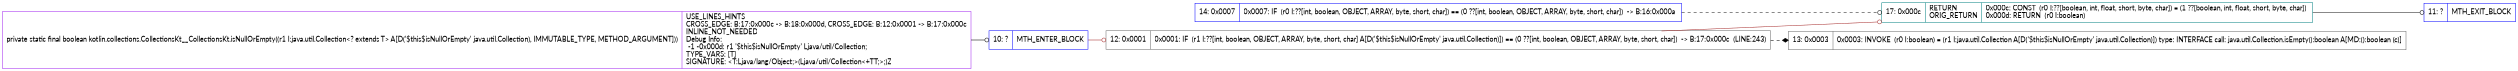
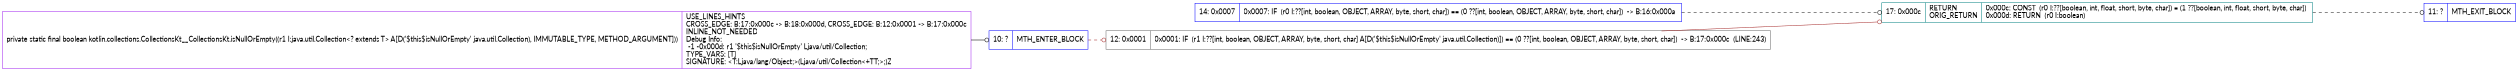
  digraph {
    fontname=Lato
    rankdir=LR
    node [color=blue fontname=Lato shape=record]
    edge [arrowhead=odot color=black fontname=Lato]
    n1 [label="{10\:\ ?|MTH_ENTER_BLOCK\l}"]
    n2 [color=gray40 label="{12\:\ 0x0001|0x0001: IF  (r1 I:??[int, boolean, OBJECT, ARRAY, byte, short, char] A[D('$this$isNullOrEmpty' java.util.Collection)]) == (0 ??[int, boolean, OBJECT, ARRAY, byte, short, char])  \-\> B:17:0x000c  (LINE:243)\l}"]
-   n3 [color=gray40 label="{13\:\ 0x0003|0x0003: INVOKE  (r0 I:boolean) = (r1 I:java.util.Collection A[D('$this$isNullOrEmpty' java.util.Collection)]) type: INTERFACE call: java.util.Collection.isEmpty():boolean A[MD:():boolean (c)]\l}"]
    n4 [color=teal label="{17\:\ 0x000c|RETURN\lORIG_RETURN\l|0x000c: CONST  (r0 I:??[boolean, int, float, short, byte, char]) = (1 ??[boolean, int, float, short, byte, char]) \l0x000d: RETURN  (r0 I:boolean) \l}"]
    n5 [label="{11\:\ ?|MTH_EXIT_BLOCK\l}"]
    n6 [label="{14\:\ 0x0007|0x0007: IF  (r0 I:??[int, boolean, OBJECT, ARRAY, byte, short, char]) == (0 ??[int, boolean, OBJECT, ARRAY, byte, short, char])  \-\> B:16:0x000a \l}"]
    n7 [color=purple label="{private static final boolean kotlin.collections.CollectionsKt__CollectionsKt.isNullOrEmpty((r1 I:java.util.Collection\<? extends T\> A[D('$this$isNullOrEmpty' java.util.Collection), IMMUTABLE_TYPE, METHOD_ARGUMENT]))  | USE_LINES_HINTS\lCROSS_EDGE: B:17:0x000c \-\> B:18:0x000d, CROSS_EDGE: B:12:0x0001 \-\> B:17:0x000c\lINLINE_NOT_NEEDED\lDebug Info:\l  \-1 \-0x000d: r1 '$this$isNullOrEmpty' Ljava\/util\/Collection;\lTYPE_VARS: [T]\lSIGNATURE: \<T:Ljava\/lang\/Object;\>(Ljava\/util\/Collection\<+TT;\>;)Z\l}"]
-   n1 -> n2 [color=brown]
-   n2 -> n3 [arrowhead=diamond style=dashed]
+   n1 -> n2 [color=brown style=dashed]
    n2 -> n4 [color=brown]
-   n4 -> n5
+   n4 -> n5 [style=dashed]
    n6 -> n4 [style=dashed]
    n7 -> n1
  }
